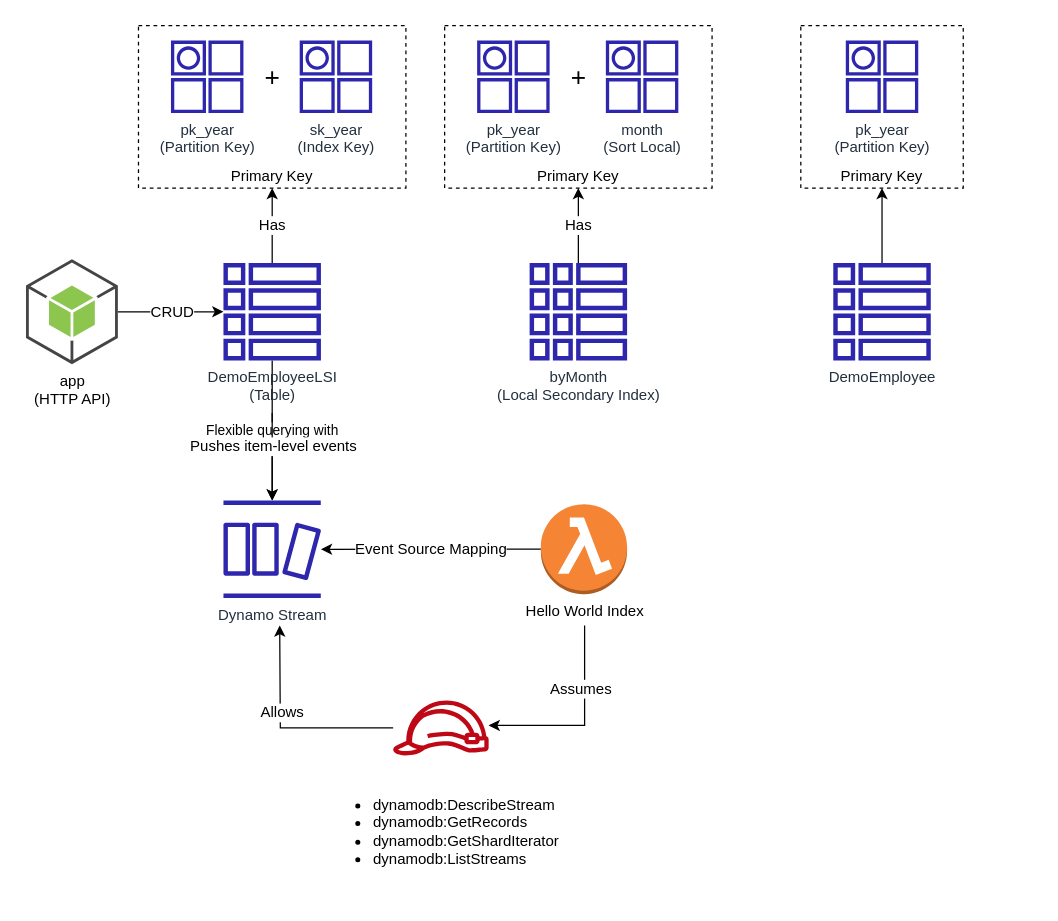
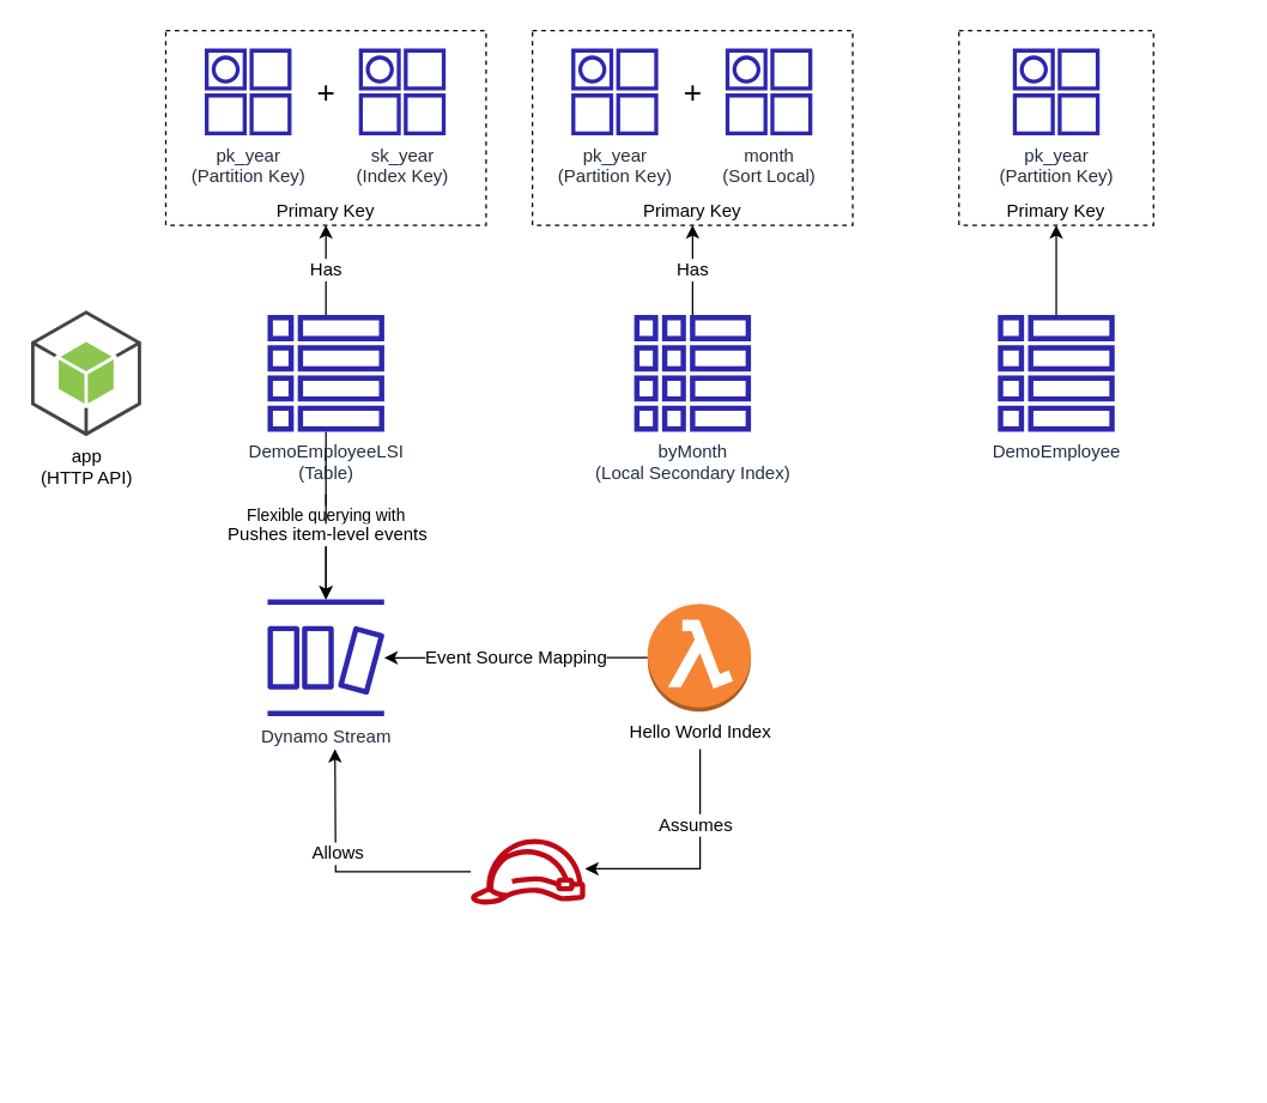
  <mxCell id="0" />
  <mxCell id="1" parent="0" />
  <mxCell id="2" style="edgeStyle=orthogonalEdgeStyle;rounded=0;orthogonalLoop=1;jettySize=auto;html=1;entryX=0.5;entryY=1;entryDx=0;entryDy=0;fontSize=12;" edge="1" parent="1" source="3" target="32"><mxGeometry relative="1" as="geometry" /></mxCell>
  <mxCell id="3" value="DemoEmployee" style="sketch=0;outlineConnect=0;fontColor=#232F3E;gradientColor=none;fillColor=#2E27AD;strokeColor=none;dashed=0;verticalLabelPosition=bottom;verticalAlign=top;align=center;html=1;fontSize=12;fontStyle=0;aspect=fixed;pointerEvents=1;shape=mxgraph.aws4.table;" vertex="1" parent="1"><mxGeometry x="666" y="210" width="78" height="78" as="geometry" /></mxCell>
  <mxCell id="4" value="Has" style="edgeStyle=orthogonalEdgeStyle;rounded=0;orthogonalLoop=1;jettySize=auto;html=1;entryX=0.5;entryY=1;entryDx=0;entryDy=0;fontSize=12;" edge="1" parent="1" source="5" target="17"><mxGeometry relative="1" as="geometry" /></mxCell>
  <mxCell id="5" value="byMonth&lt;br&gt;(Local Secondary Index)" style="sketch=0;outlineConnect=0;fontColor=#232F3E;gradientColor=none;fillColor=#2E27AD;strokeColor=none;dashed=0;verticalLabelPosition=bottom;verticalAlign=top;align=center;html=1;fontSize=12;fontStyle=0;aspect=fixed;pointerEvents=1;shape=mxgraph.aws4.global_secondary_index;" vertex="1" parent="1"><mxGeometry x="423" y="210" width="78" height="78" as="geometry" /></mxCell>
  <mxCell id="6" value="Flexible querying with" style="edgeStyle=orthogonalEdgeStyle;rounded=0;orthogonalLoop=1;jettySize=auto;html=1;" edge="1" parent="1" source="10" target="21"><mxGeometry relative="1" as="geometry" /></mxCell>
  <mxCell id="7" value="Has" style="edgeStyle=orthogonalEdgeStyle;rounded=0;orthogonalLoop=1;jettySize=auto;html=1;entryX=0.5;entryY=1;entryDx=0;entryDy=0;fontSize=12;" edge="1" parent="1" source="10" target="12"><mxGeometry relative="1" as="geometry" /></mxCell>
  <mxCell id="8" style="edgeStyle=orthogonalEdgeStyle;rounded=0;orthogonalLoop=1;jettySize=auto;html=1;fontSize=12;" edge="1" parent="1" target="21"><mxGeometry relative="1" as="geometry"><mxPoint x="217" y="330" as="sourcePoint" /><Array as="points"><mxPoint x="217" y="360" /><mxPoint x="217" y="360" /></Array></mxGeometry></mxCell>
  <mxCell id="9" value="Pushes item-level events" style="edgeLabel;html=1;align=center;verticalAlign=middle;resizable=0;points=[];fontSize=12;" vertex="1" connectable="0" parent="8"><mxGeometry x="-0.267" relative="1" as="geometry"><mxPoint as="offset" /></mxGeometry></mxCell>
  <mxCell id="10" value="DemoEmployeeLSI&lt;br&gt;(Table)" style="sketch=0;outlineConnect=0;fontColor=#232F3E;gradientColor=none;fillColor=#2E27AD;strokeColor=none;dashed=0;verticalLabelPosition=bottom;verticalAlign=top;align=center;html=1;fontSize=12;fontStyle=0;aspect=fixed;pointerEvents=1;shape=mxgraph.aws4.table;" vertex="1" parent="1"><mxGeometry x="178" y="210" width="78" height="78" as="geometry" /></mxCell>
  <mxCell id="11" value="" style="group" vertex="1" connectable="0" parent="1"><mxGeometry x="110" y="20" width="214" height="130" as="geometry" /></mxCell>
  <mxCell id="12" value="Primary Key" style="rounded=0;whiteSpace=wrap;html=1;fontSize=12;fillColor=none;dashed=1;verticalAlign=bottom;" vertex="1" parent="11"><mxGeometry width="214" height="130" as="geometry" /></mxCell>
  <mxCell id="13" value="pk_year&lt;br&gt;(Partition Key)" style="sketch=0;outlineConnect=0;fontColor=#232F3E;gradientColor=none;fillColor=#2E27AD;strokeColor=none;dashed=0;verticalLabelPosition=bottom;verticalAlign=top;align=center;html=1;fontSize=12;fontStyle=0;aspect=fixed;pointerEvents=1;shape=mxgraph.aws4.attribute;" vertex="1" parent="11"><mxGeometry x="26" y="12" width="58" height="58" as="geometry" /></mxCell>
  <mxCell id="14" value="sk_year&lt;br&gt;(Index Key)" style="sketch=0;outlineConnect=0;fontColor=#232F3E;gradientColor=none;fillColor=#2E27AD;strokeColor=none;dashed=0;verticalLabelPosition=bottom;verticalAlign=top;align=center;html=1;fontSize=12;fontStyle=0;aspect=fixed;pointerEvents=1;shape=mxgraph.aws4.attribute;" vertex="1" parent="11"><mxGeometry x="129" y="12" width="58" height="58" as="geometry" /></mxCell>
  <mxCell id="15" value="+" style="text;html=1;align=center;verticalAlign=middle;resizable=0;points=[];autosize=1;strokeColor=none;fillColor=none;fontSize=21;" vertex="1" parent="11"><mxGeometry x="87" y="21" width="40" height="40" as="geometry" /></mxCell>
  <mxCell id="16" value="" style="group" vertex="1" connectable="0" parent="1"><mxGeometry x="355" y="20" width="214" height="130" as="geometry" /></mxCell>
  <mxCell id="17" value="Primary Key" style="rounded=0;whiteSpace=wrap;html=1;fontSize=12;fillColor=none;dashed=1;verticalAlign=bottom;" vertex="1" parent="16"><mxGeometry width="214" height="130" as="geometry" /></mxCell>
  <mxCell id="18" value="pk_year&lt;br&gt;(Partition Key)" style="sketch=0;outlineConnect=0;fontColor=#232F3E;gradientColor=none;fillColor=#2E27AD;strokeColor=none;dashed=0;verticalLabelPosition=bottom;verticalAlign=top;align=center;html=1;fontSize=12;fontStyle=0;aspect=fixed;pointerEvents=1;shape=mxgraph.aws4.attribute;" vertex="1" parent="16"><mxGeometry x="26" y="12" width="58" height="58" as="geometry" /></mxCell>
  <mxCell id="19" value="month&lt;br&gt;(Sort Local)" style="sketch=0;outlineConnect=0;fontColor=#232F3E;gradientColor=none;fillColor=#2E27AD;strokeColor=none;dashed=0;verticalLabelPosition=bottom;verticalAlign=top;align=center;html=1;fontSize=12;fontStyle=0;aspect=fixed;pointerEvents=1;shape=mxgraph.aws4.attribute;" vertex="1" parent="16"><mxGeometry x="129" y="12" width="58" height="58" as="geometry" /></mxCell>
  <mxCell id="20" value="+" style="text;html=1;align=center;verticalAlign=middle;resizable=0;points=[];autosize=1;strokeColor=none;fillColor=none;fontSize=21;" vertex="1" parent="16"><mxGeometry x="87" y="21" width="40" height="40" as="geometry" /></mxCell>
  <mxCell id="21" value="Dynamo Stream" style="sketch=0;outlineConnect=0;fontColor=#232F3E;gradientColor=none;fillColor=#2E27AD;strokeColor=none;dashed=0;verticalLabelPosition=bottom;verticalAlign=top;align=center;html=1;fontSize=12;fontStyle=0;aspect=fixed;pointerEvents=1;shape=mxgraph.aws4.dynamodb_stream;" vertex="1" parent="1"><mxGeometry x="178" y="400" width="78" height="78" as="geometry" /></mxCell>
  <mxCell id="22" value="Event Source Mapping" style="edgeStyle=orthogonalEdgeStyle;rounded=0;orthogonalLoop=1;jettySize=auto;html=1;fontSize=12;" edge="1" parent="1" source="25" target="21"><mxGeometry relative="1" as="geometry" /></mxCell>
  <mxCell id="23" style="edgeStyle=orthogonalEdgeStyle;rounded=0;orthogonalLoop=1;jettySize=auto;html=1;fontSize=12;" edge="1" parent="1" target="28"><mxGeometry relative="1" as="geometry"><mxPoint x="467" y="500" as="sourcePoint" /><Array as="points"><mxPoint x="467" y="580" /></Array></mxGeometry></mxCell>
  <mxCell id="24" value="Assumes" style="edgeLabel;html=1;align=center;verticalAlign=middle;resizable=0;points=[];fontSize=12;" vertex="1" connectable="0" parent="23"><mxGeometry x="-0.362" y="-4" relative="1" as="geometry"><mxPoint as="offset" /></mxGeometry></mxCell>
  <mxCell id="25" value="Hello World Index" style="outlineConnect=0;dashed=0;verticalLabelPosition=bottom;verticalAlign=top;align=center;html=1;shape=mxgraph.aws3.lambda_function;fillColor=#F58534;gradientColor=none;fontSize=12;" vertex="1" parent="1"><mxGeometry x="432" y="403" width="69" height="72" as="geometry" /></mxCell>
  <mxCell id="26" style="edgeStyle=orthogonalEdgeStyle;rounded=0;orthogonalLoop=1;jettySize=auto;html=1;fontSize=12;" edge="1" parent="1" source="28"><mxGeometry relative="1" as="geometry"><mxPoint x="223" y="500" as="targetPoint" /></mxGeometry></mxCell>
  <mxCell id="27" value="Allows" style="edgeLabel;html=1;align=center;verticalAlign=middle;resizable=0;points=[];fontSize=12;" vertex="1" connectable="0" parent="26"><mxGeometry x="0.19" y="-1" relative="1" as="geometry"><mxPoint as="offset" /></mxGeometry></mxCell>
  <mxCell id="28" value="" style="sketch=0;outlineConnect=0;fontColor=#232F3E;gradientColor=none;fillColor=#BF0816;strokeColor=none;dashed=0;verticalLabelPosition=bottom;verticalAlign=top;align=center;html=1;fontSize=12;fontStyle=0;aspect=fixed;pointerEvents=1;shape=mxgraph.aws4.role;" vertex="1" parent="1"><mxGeometry x="313" y="560" width="78" height="44" as="geometry" /></mxCell>
- <mxCell id="29" value="&lt;div style=&quot;text-align: left;&quot;&gt;&lt;ul&gt;&lt;li&gt;&lt;span style=&quot;text-align: left; background-color: initial;&quot;&gt;dynamodb:DescribeStream&lt;/span&gt;&lt;/li&gt;&lt;li&gt;dynamodb:GetRecords&lt;/li&gt;&lt;li&gt;dynamodb:GetShardIterator&lt;/li&gt;&lt;li&gt;dynamodb:ListStreams&lt;/li&gt;&lt;/ul&gt;&lt;/div&gt;" style="text;html=1;align=center;verticalAlign=middle;resizable=0;points=[];autosize=1;strokeColor=none;fillColor=none;fontSize=12;" vertex="1" parent="1"><mxGeometry x="247" y="615" width="210" height="100" as="geometry" /></mxCell>
  <mxCell id="30" value="" style="group" vertex="1" connectable="0" parent="1"><mxGeometry x="610" y="20" width="214" height="130" as="geometry" /></mxCell>
  <mxCell id="31" value="" style="group" vertex="1" connectable="0" parent="30"><mxGeometry x="30" width="130" height="130" as="geometry" /></mxCell>
  <mxCell id="32" value="Primary Key" style="rounded=0;whiteSpace=wrap;html=1;fontSize=12;fillColor=none;dashed=1;verticalAlign=bottom;" vertex="1" parent="31"><mxGeometry width="130" height="130" as="geometry" /></mxCell>
  <mxCell id="33" value="pk_year&lt;br&gt;(Partition Key)" style="sketch=0;outlineConnect=0;fontColor=#232F3E;gradientColor=none;fillColor=#2E27AD;strokeColor=none;dashed=0;verticalLabelPosition=bottom;verticalAlign=top;align=center;html=1;fontSize=12;fontStyle=0;aspect=fixed;pointerEvents=1;shape=mxgraph.aws4.attribute;" vertex="1" parent="31"><mxGeometry x="36" y="12" width="58" height="58" as="geometry" /></mxCell>
- <mxCell id="34" style="edgeStyle=orthogonalEdgeStyle;rounded=0;orthogonalLoop=1;jettySize=auto;html=1;fontSize=12;" edge="1" parent="1" source="36" target="10"><mxGeometry relative="1" as="geometry" /></mxCell>
- <mxCell id="35" value="CRUD" style="edgeLabel;html=1;align=center;verticalAlign=middle;resizable=0;points=[];fontSize=12;" vertex="1" connectable="0" parent="34"><mxGeometry x="-0.262" y="2" relative="1" as="geometry"><mxPoint x="12" y="2" as="offset" /></mxGeometry></mxCell>
  <mxCell id="36" value="app&lt;br&gt;(HTTP API)" style="outlineConnect=0;dashed=0;verticalLabelPosition=bottom;verticalAlign=top;align=center;html=1;shape=mxgraph.aws3.android;fillColor=#8CC64F;gradientColor=none;fontSize=12;" vertex="1" parent="1"><mxGeometry x="20" y="207" width="73.5" height="84" as="geometry" /></mxCell>
